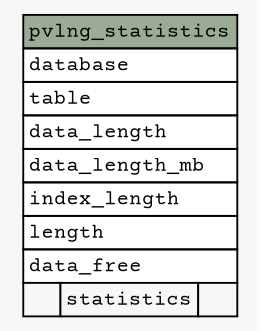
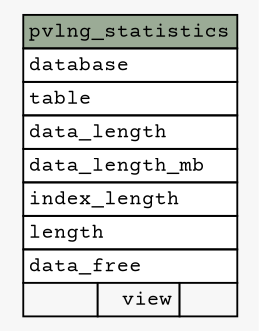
  digraph {
    bgcolor="#f7f7f7"
    fontname="Courier Prime"
    fontsize=11
    nodesep=0.18
    rankdir=TB
    ranksep=0.46
-   n1 [fontname="Courier Prime" fontsize=11 label=<     <TABLE BORDER="0" CELLBORDER="1" CELLSPACING="0" BGCOLOR="#ffffff">       <TR><TD COLSPAN="3" BGCOLOR="#9bab96" ALIGN="CENTER">pvlng_statistics</TD></TR>       <TR><TD PORT="database" COLSPAN="3" ALIGN="LEFT">database</TD></TR>       <TR><TD PORT="table" COLSPAN="3" ALIGN="LEFT">table</TD></TR>       <TR><TD PORT="data_length" COLSPAN="3" ALIGN="LEFT">data_length</TD></TR>       <TR><TD PORT="data_length_mb" COLSPAN="3" ALIGN="LEFT">data_length_mb</TD></TR>       <TR><TD PORT="index_length" COLSPAN="3" ALIGN="LEFT">index_length</TD></TR>       <TR><TD PORT="length" COLSPAN="3" ALIGN="LEFT">length</TD></TR>       <TR><TD PORT="data_free" COLSPAN="3" ALIGN="LEFT">data_free</TD></TR>       <TR><TD ALIGN="LEFT" BGCOLOR="#f7f7f7">  </TD><TD ALIGN="RIGHT" BGCOLOR="#f7f7f7">statistics</TD><TD ALIGN="RIGHT" BGCOLOR="#f7f7f7">  </TD></TR>     </TABLE>> shape=plaintext]
+   n1 [fontname="Courier Prime" fontsize=11 label=<     <TABLE BORDER="0" CELLBORDER="1" CELLSPACING="0" BGCOLOR="#ffffff">       <TR><TD COLSPAN="3" BGCOLOR="#9bab96" ALIGN="CENTER">pvlng_statistics</TD></TR>       <TR><TD PORT="database" COLSPAN="3" ALIGN="LEFT">database</TD></TR>       <TR><TD PORT="table" COLSPAN="3" ALIGN="LEFT">table</TD></TR>       <TR><TD PORT="data_length" COLSPAN="3" ALIGN="LEFT">data_length</TD></TR>       <TR><TD PORT="data_length_mb" COLSPAN="3" ALIGN="LEFT">data_length_mb</TD></TR>       <TR><TD PORT="index_length" COLSPAN="3" ALIGN="LEFT">index_length</TD></TR>       <TR><TD PORT="length" COLSPAN="3" ALIGN="LEFT">length</TD></TR>       <TR><TD PORT="data_free" COLSPAN="3" ALIGN="LEFT">data_free</TD></TR>       <TR><TD ALIGN="LEFT" BGCOLOR="#f7f7f7">  </TD><TD ALIGN="RIGHT" BGCOLOR="#f7f7f7">view</TD><TD ALIGN="RIGHT" BGCOLOR="#f7f7f7">  </TD></TR>     </TABLE>> shape=plaintext]
  }
